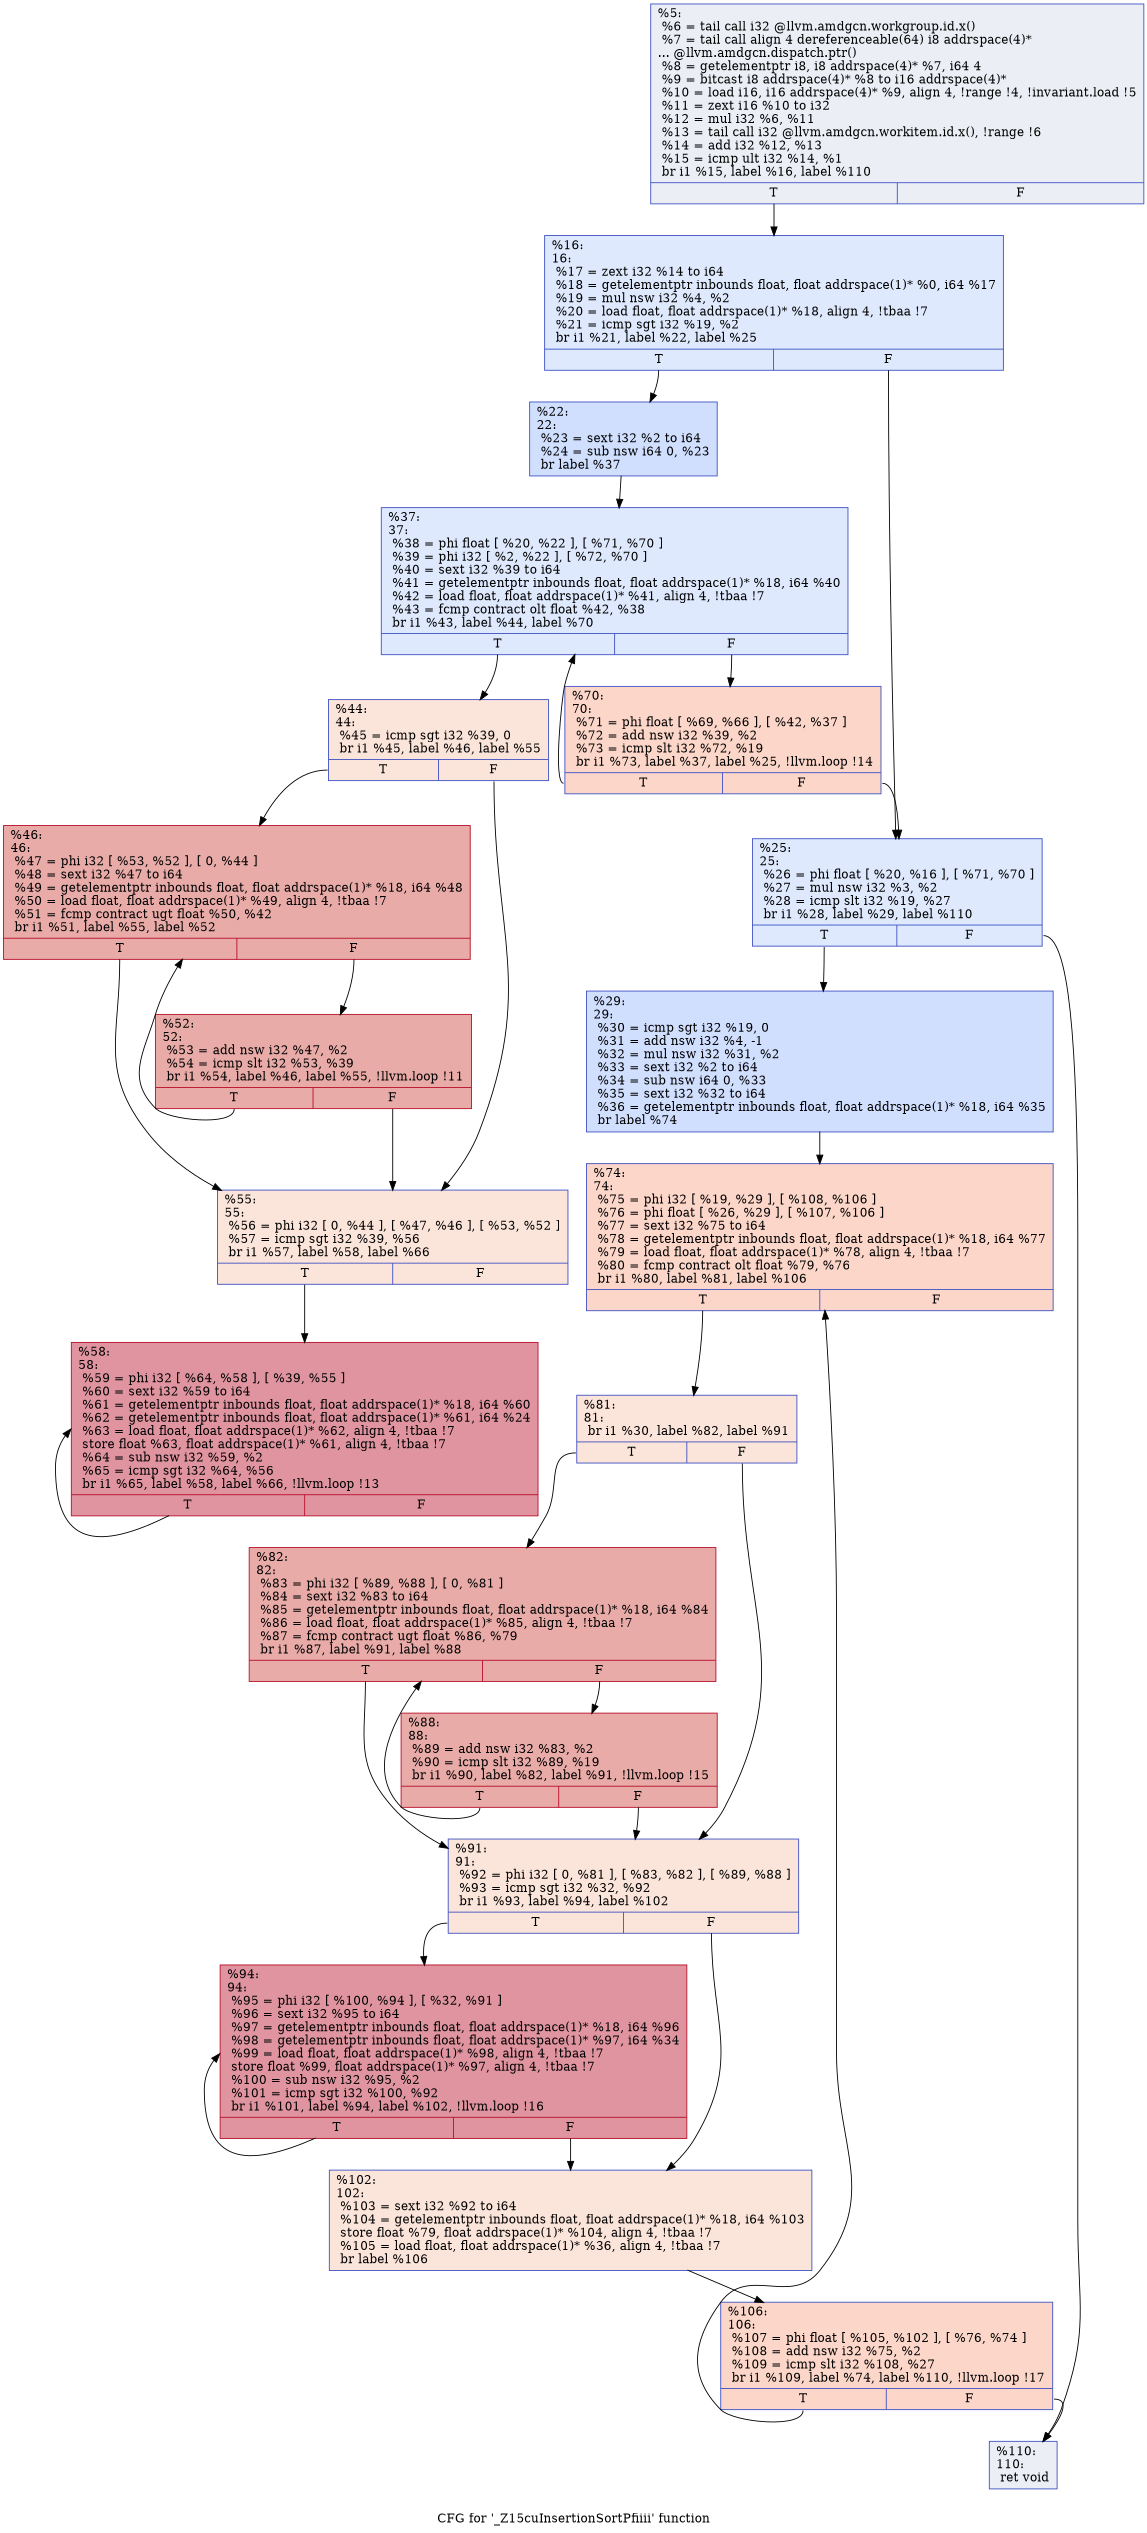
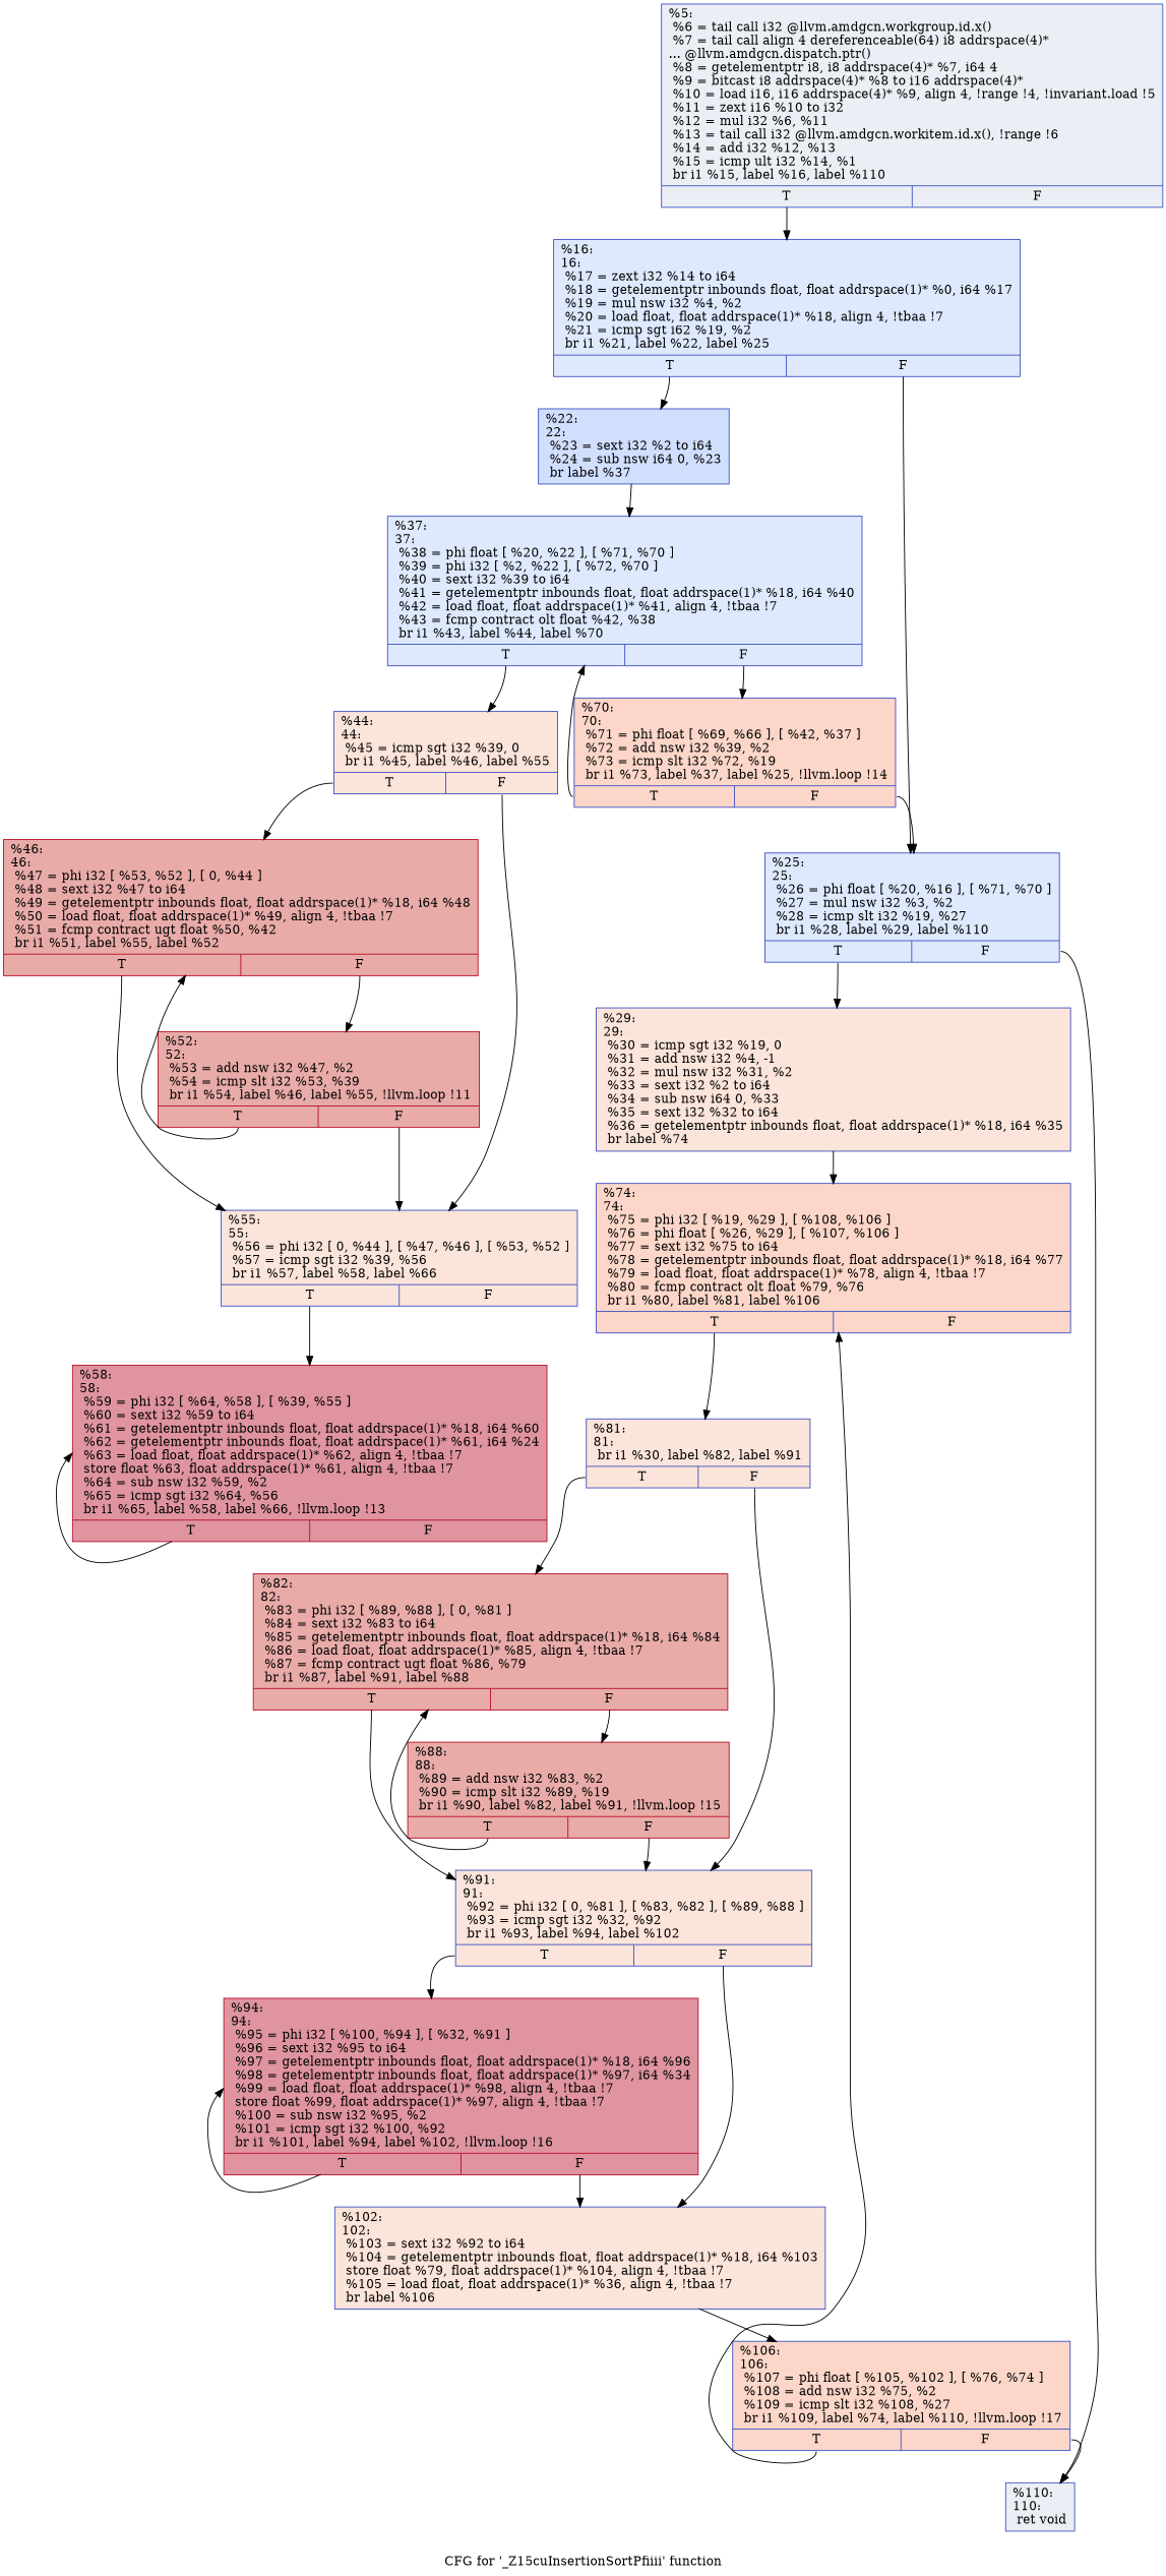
  digraph {
    label="CFG for '_Z15cuInsertionSortPfiiii' function"
    node [color="#3d50c3ff" fillcolor="#f5c1a970" shape=record style=filled]
    edge [tailport=s0]
    n1 [fillcolor="#d1dae970" label="{%5:\l  %6 = tail call i32 @llvm.amdgcn.workgroup.id.x()\l  %7 = tail call align 4 dereferenceable(64) i8 addrspace(4)*\l... @llvm.amdgcn.dispatch.ptr()\l  %8 = getelementptr i8, i8 addrspace(4)* %7, i64 4\l  %9 = bitcast i8 addrspace(4)* %8 to i16 addrspace(4)*\l  %10 = load i16, i16 addrspace(4)* %9, align 4, !range !4, !invariant.load !5\l  %11 = zext i16 %10 to i32\l  %12 = mul i32 %6, %11\l  %13 = tail call i32 @llvm.amdgcn.workitem.id.x(), !range !6\l  %14 = add i32 %12, %13\l  %15 = icmp ult i32 %14, %1\l  br i1 %15, label %16, label %110\l|{<s0>T|<s1>F}}"]
-   n2 [fillcolor="#b5cdfa70" label="{%16:\l16:                                               \l  %17 = zext i32 %14 to i64\l  %18 = getelementptr inbounds float, float addrspace(1)* %0, i64 %17\l  %19 = mul nsw i32 %4, %2\l  %20 = load float, float addrspace(1)* %18, align 4, !tbaa !7\l  %21 = icmp sgt i32 %19, %2\l  br i1 %21, label %22, label %25\l|{<s0>T|<s1>F}}"]
+   n2 [fillcolor="#b5cdfa70" label="{%16:\l16:                                               \l  %17 = zext i32 %14 to i64\l  %18 = getelementptr inbounds float, float addrspace(1)* %0, i64 %17\l  %19 = mul nsw i32 %4, %2\l  %20 = load float, float addrspace(1)* %18, align 4, !tbaa !7\l  %21 = icmp sgt i62 %19, %2\l  br i1 %21, label %22, label %25\l|{<s0>T|<s1>F}}"]
    n3 [fillcolor="#96b7ff70" label="{%22:\l22:                                               \l  %23 = sext i32 %2 to i64\l  %24 = sub nsw i64 0, %23\l  br label %37\l}"]
    n4 [fillcolor="#b5cdfa70" label="{%25:\l25:                                               \l  %26 = phi float [ %20, %16 ], [ %71, %70 ]\l  %27 = mul nsw i32 %3, %2\l  %28 = icmp slt i32 %19, %27\l  br i1 %28, label %29, label %110\l|{<s0>T|<s1>F}}"]
    n5 [fillcolor="#d1dae970" label="{%110:\l110:                                              \l  ret void\l}"]
    n6 [fillcolor="#b5cdfa70" label="{%37:\l37:                                               \l  %38 = phi float [ %20, %22 ], [ %71, %70 ]\l  %39 = phi i32 [ %2, %22 ], [ %72, %70 ]\l  %40 = sext i32 %39 to i64\l  %41 = getelementptr inbounds float, float addrspace(1)* %18, i64 %40\l  %42 = load float, float addrspace(1)* %41, align 4, !tbaa !7\l  %43 = fcmp contract olt float %42, %38\l  br i1 %43, label %44, label %70\l|{<s0>T|<s1>F}}"]
-   n7 [fillcolor="#96b7ff70" label="{%29:\l29:                                               \l  %30 = icmp sgt i32 %19, 0\l  %31 = add nsw i32 %4, -1\l  %32 = mul nsw i32 %31, %2\l  %33 = sext i32 %2 to i64\l  %34 = sub nsw i64 0, %33\l  %35 = sext i32 %32 to i64\l  %36 = getelementptr inbounds float, float addrspace(1)* %18, i64 %35\l  br label %74\l}"]
+   n7 [label="{%29:\l29:                                               \l  %30 = icmp sgt i32 %19, 0\l  %31 = add nsw i32 %4, -1\l  %32 = mul nsw i32 %31, %2\l  %33 = sext i32 %2 to i64\l  %34 = sub nsw i64 0, %33\l  %35 = sext i32 %32 to i64\l  %36 = getelementptr inbounds float, float addrspace(1)* %18, i64 %35\l  br label %74\l}"]
    n8 [label="{%44:\l44:                                               \l  %45 = icmp sgt i32 %39, 0\l  br i1 %45, label %46, label %55\l|{<s0>T|<s1>F}}"]
    n9 [fillcolor="#f6a38570" label="{%70:\l70:                                               \l  %71 = phi float [ %69, %66 ], [ %42, %37 ]\l  %72 = add nsw i32 %39, %2\l  %73 = icmp slt i32 %72, %19\l  br i1 %73, label %37, label %25, !llvm.loop !14\l|{<s0>T|<s1>F}}"]
    n10 [fillcolor="#f6a38570" label="{%74:\l74:                                               \l  %75 = phi i32 [ %19, %29 ], [ %108, %106 ]\l  %76 = phi float [ %26, %29 ], [ %107, %106 ]\l  %77 = sext i32 %75 to i64\l  %78 = getelementptr inbounds float, float addrspace(1)* %18, i64 %77\l  %79 = load float, float addrspace(1)* %78, align 4, !tbaa !7\l  %80 = fcmp contract olt float %79, %76\l  br i1 %80, label %81, label %106\l|{<s0>T|<s1>F}}"]
    n11 [color="#b70d28ff" fillcolor="#cc403a70" label="{%46:\l46:                                               \l  %47 = phi i32 [ %53, %52 ], [ 0, %44 ]\l  %48 = sext i32 %47 to i64\l  %49 = getelementptr inbounds float, float addrspace(1)* %18, i64 %48\l  %50 = load float, float addrspace(1)* %49, align 4, !tbaa !7\l  %51 = fcmp contract ugt float %50, %42\l  br i1 %51, label %55, label %52\l|{<s0>T|<s1>F}}"]
    n12 [label="{%55:\l55:                                               \l  %56 = phi i32 [ 0, %44 ], [ %47, %46 ], [ %53, %52 ]\l  %57 = icmp sgt i32 %39, %56\l  br i1 %57, label %58, label %66\l|{<s0>T|<s1>F}}"]
    n13 [label="{%81:\l81:                                               \l  br i1 %30, label %82, label %91\l|{<s0>T|<s1>F}}"]
    n14 [color="#b70d28ff" fillcolor="#cc403a70" label="{%82:\l82:                                               \l  %83 = phi i32 [ %89, %88 ], [ 0, %81 ]\l  %84 = sext i32 %83 to i64\l  %85 = getelementptr inbounds float, float addrspace(1)* %18, i64 %84\l  %86 = load float, float addrspace(1)* %85, align 4, !tbaa !7\l  %87 = fcmp contract ugt float %86, %79\l  br i1 %87, label %91, label %88\l|{<s0>T|<s1>F}}"]
    n15 [label="{%91:\l91:                                               \l  %92 = phi i32 [ 0, %81 ], [ %83, %82 ], [ %89, %88 ]\l  %93 = icmp sgt i32 %32, %92\l  br i1 %93, label %94, label %102\l|{<s0>T|<s1>F}}"]
    n16 [fillcolor="#f6a38570" label="{%106:\l106:                                              \l  %107 = phi float [ %105, %102 ], [ %76, %74 ]\l  %108 = add nsw i32 %75, %2\l  %109 = icmp slt i32 %108, %27\l  br i1 %109, label %74, label %110, !llvm.loop !17\l|{<s0>T|<s1>F}}"]
    n17 [color="#b70d28ff" fillcolor="#cc403a70" label="{%52:\l52:                                               \l  %53 = add nsw i32 %47, %2\l  %54 = icmp slt i32 %53, %39\l  br i1 %54, label %46, label %55, !llvm.loop !11\l|{<s0>T|<s1>F}}"]
    n18 [color="#b70d28ff" fillcolor="#b70d2870" label="{%58:\l58:                                               \l  %59 = phi i32 [ %64, %58 ], [ %39, %55 ]\l  %60 = sext i32 %59 to i64\l  %61 = getelementptr inbounds float, float addrspace(1)* %18, i64 %60\l  %62 = getelementptr inbounds float, float addrspace(1)* %61, i64 %24\l  %63 = load float, float addrspace(1)* %62, align 4, !tbaa !7\l  store float %63, float addrspace(1)* %61, align 4, !tbaa !7\l  %64 = sub nsw i32 %59, %2\l  %65 = icmp sgt i32 %64, %56\l  br i1 %65, label %58, label %66, !llvm.loop !13\l|{<s0>T|<s1>F}}"]
    n19 [color="#b70d28ff" fillcolor="#cc403a70" label="{%88:\l88:                                               \l  %89 = add nsw i32 %83, %2\l  %90 = icmp slt i32 %89, %19\l  br i1 %90, label %82, label %91, !llvm.loop !15\l|{<s0>T|<s1>F}}"]
    n20 [color="#b70d28ff" fillcolor="#b70d2870" label="{%94:\l94:                                               \l  %95 = phi i32 [ %100, %94 ], [ %32, %91 ]\l  %96 = sext i32 %95 to i64\l  %97 = getelementptr inbounds float, float addrspace(1)* %18, i64 %96\l  %98 = getelementptr inbounds float, float addrspace(1)* %97, i64 %34\l  %99 = load float, float addrspace(1)* %98, align 4, !tbaa !7\l  store float %99, float addrspace(1)* %97, align 4, !tbaa !7\l  %100 = sub nsw i32 %95, %2\l  %101 = icmp sgt i32 %100, %92\l  br i1 %101, label %94, label %102, !llvm.loop !16\l|{<s0>T|<s1>F}}"]
    n21 [label="{%102:\l102:                                              \l  %103 = sext i32 %92 to i64\l  %104 = getelementptr inbounds float, float addrspace(1)* %18, i64 %103\l  store float %79, float addrspace(1)* %104, align 4, !tbaa !7\l  %105 = load float, float addrspace(1)* %36, align 4, !tbaa !7\l  br label %106\l}"]
    n1 -> n2
    n2 -> n3
    n2 -> n4 [tailport=s1]
    n3 -> n6
    n4 -> n5 [tailport=s1]
    n4 -> n7
    n6 -> n8
    n6 -> n9 [tailport=s1]
    n7 -> n10
    n8 -> n11
    n8 -> n12 [tailport=s1]
    n9 -> n4 [tailport=s1]
    n9 -> n6
    n10 -> n13
    n11 -> n12
    n11 -> n17 [tailport=s1]
    n12 -> n18
    n13 -> n14
    n13 -> n15 [tailport=s1]
    n14 -> n15
    n14 -> n19 [tailport=s1]
    n15 -> n20
    n15 -> n21 [tailport=s1]
    n16 -> n5 [tailport=s1]
    n16 -> n10
    n17 -> n11
    n17 -> n12 [tailport=s1]
    n18 -> n18
    n19 -> n14
    n19 -> n15 [tailport=s1]
    n20 -> n20
    n20 -> n21 [tailport=s1]
    n21 -> n16
  }
